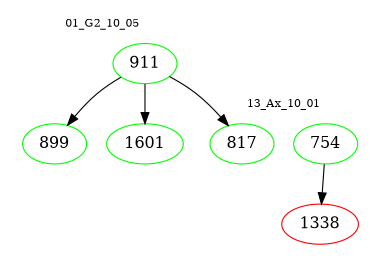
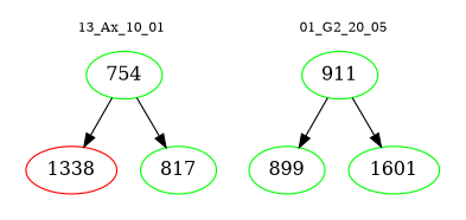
  digraph {
    node [color=green]
    edge [color=black]
    n1 [label=754]
    n2 [color=red label=1338]
    n3 [label=817]
    n4 [label=911]
    n5 [label=899]
    n6 [label=1601]
    subgraph cluster_1 {
      color=white
      fontsize=10
      label="13_Ax_10_01"
      n1
      n2
      n3
    }
    subgraph cluster_2 {
      color=white
      fontsize=10
-     label="01_G2_10_05"
+     label="01_G2_20_05"
      n4
      n5
      n6
    }
    n1 -> n2
-   n4 -> n3
+   n1 -> n3
    n4 -> n5
    n4 -> n6
  }
